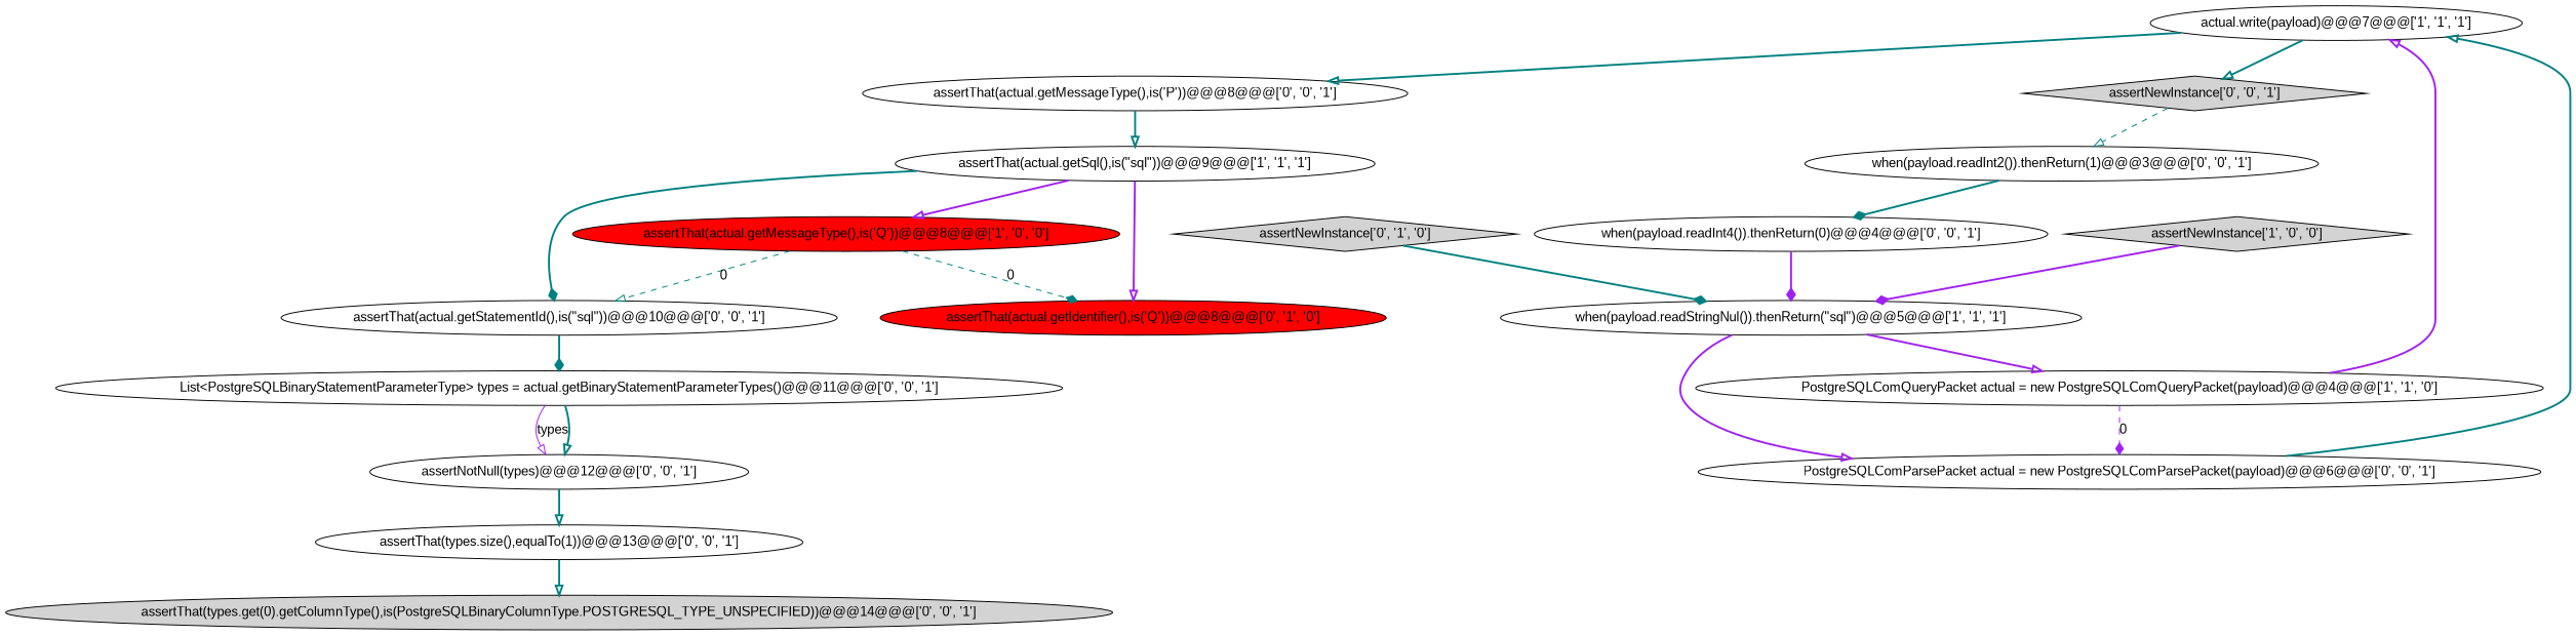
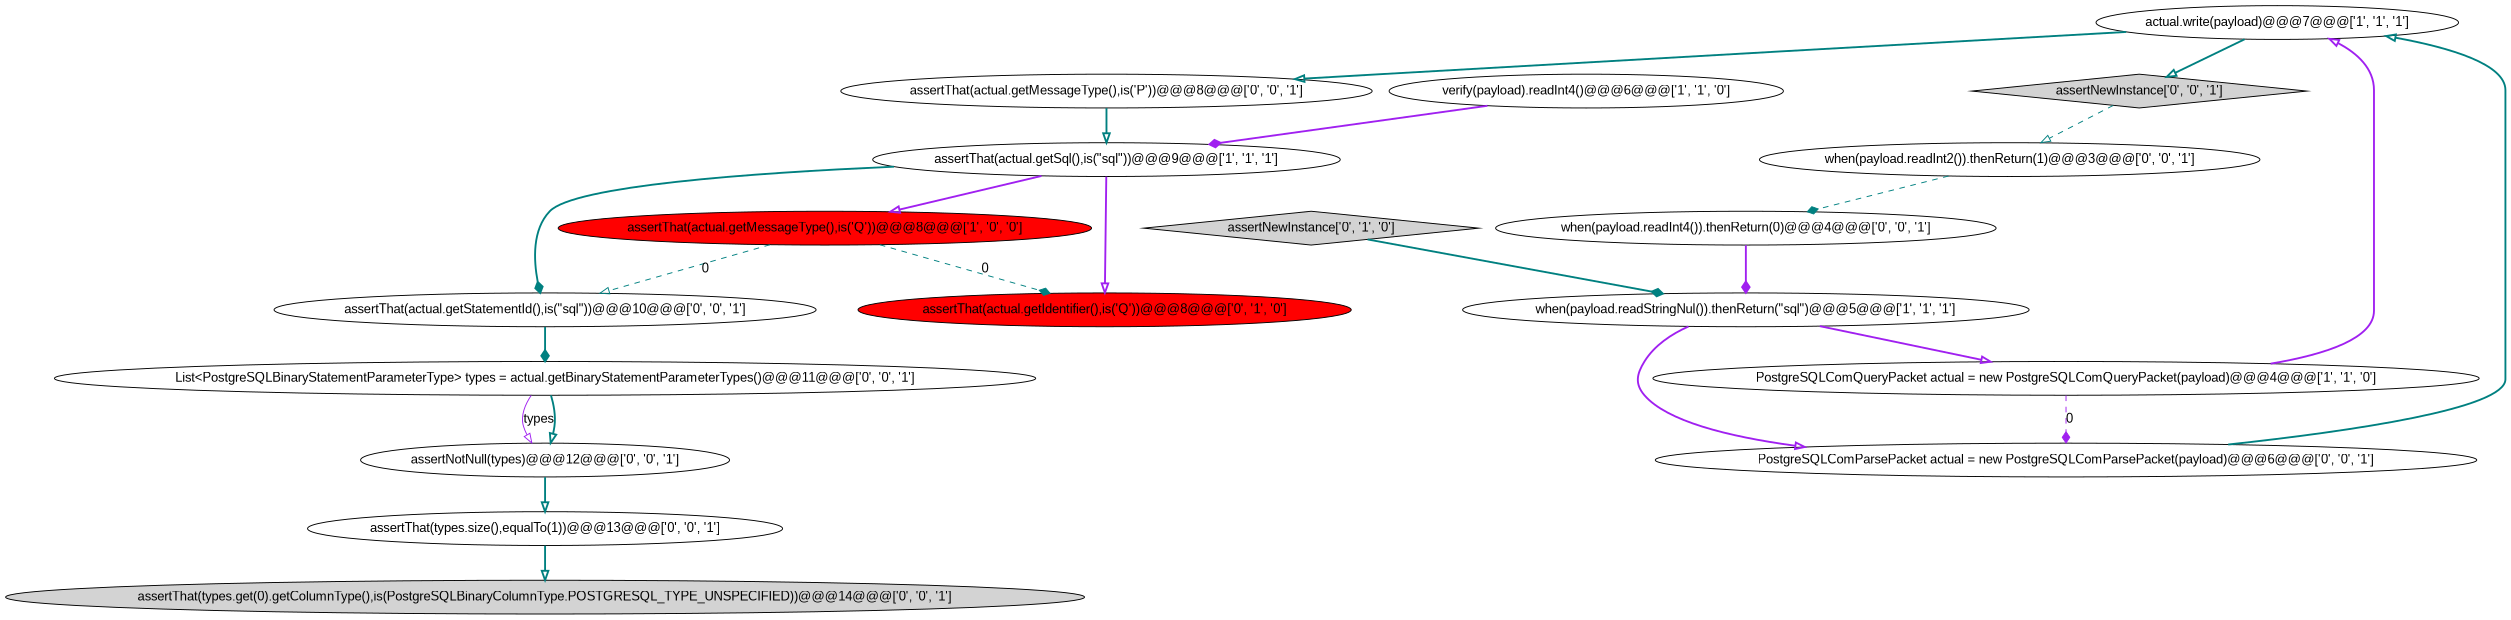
  digraph {
    fontname="Liberation Sans"
    node [fillcolor=white fontname="Liberation Sans" shape=ellipse style=filled]
    edge [arrowhead=onormal color=teal fontname="Liberation Sans" style=bold]
    n1 [label="assertThat(actual.getSql(),is(\"sql\"))@@@9@@@['1', '1', '1']"]
    n2 [label="assertThat(actual.getStatementId(),is(\"sql\"))@@@10@@@['0', '0', '1']"]
    n3 [fillcolor=red label="assertThat(actual.getIdentifier(),is('Q'))@@@8@@@['0', '1', '0']"]
    n4 [fillcolor=red label="assertThat(actual.getMessageType(),is('Q'))@@@8@@@['1', '0', '0']"]
    n5 [label="List<PostgreSQLBinaryStatementParameterType> types = actual.getBinaryStatementParameterTypes()@@@11@@@['0', '0', '1']"]
    n6 [label="assertThat(types.size(),equalTo(1))@@@13@@@['0', '0', '1']"]
    n7 [fillcolor=lightgray label="assertThat(types.get(0).getColumnType(),is(PostgreSQLBinaryColumnType.POSTGRESQL_TYPE_UNSPECIFIED))@@@14@@@['0', '0', '1']"]
    n8 [label="assertNotNull(types)@@@12@@@['0', '0', '1']"]
    n9 [fillcolor=lightgray label="assertNewInstance['0', '1', '0']" shape=diamond]
    n10 [label="when(payload.readStringNul()).thenReturn(\"sql\")@@@5@@@['1', '1', '1']"]
    n11 [label="PostgreSQLComQueryPacket actual = new PostgreSQLComQueryPacket(payload)@@@4@@@['1', '1', '0']"]
    n12 [label="PostgreSQLComParsePacket actual = new PostgreSQLComParsePacket(payload)@@@6@@@['0', '0', '1']"]
    n13 [label="when(payload.readInt2()).thenReturn(1)@@@3@@@['0', '0', '1']"]
    n14 [label="when(payload.readInt4()).thenReturn(0)@@@4@@@['0', '0', '1']"]
    n15 [fillcolor=lightgray label="assertNewInstance['0', '0', '1']" shape=diamond]
    n16 [label="actual.write(payload)@@@7@@@['1', '1', '1']"]
    n17 [label="assertThat(actual.getMessageType(),is('P'))@@@8@@@['0', '0', '1']"]
-   n19 [fillcolor=lightgray label="assertNewInstance['1', '0', '0']" shape=diamond]
+   n18 [label="verify(payload).readInt4()@@@6@@@['1', '1', '0']"]
    n1 -> n2 [arrowhead=diamond]
    n1 -> n3 [color=purple]
    n1 -> n4 [color=purple]
    n2 -> n5 [arrowhead=diamond]
    n4 -> n2 [label=0 style=dashed]
    n4 -> n3 [arrowhead=diamond label=0 style=dashed]
    n5 -> n8 [color=purple label=types style=solid]
    n5 -> n8
    n6 -> n7
    n8 -> n6
    n9 -> n10 [arrowhead=diamond]
    n10 -> n11 [color=purple]
    n10 -> n12 [color=purple]
    n11 -> n12 [arrowhead=diamond color=purple label=0 style=dashed]
    n11 -> n16 [color=purple]
    n12 -> n16
-   n13 -> n14 [arrowhead=diamond]
+   n13 -> n14 [arrowhead=diamond style=dashed]
    n14 -> n10 [arrowhead=diamond color=purple]
    n15 -> n13 [style=dashed]
    n16 -> n15
    n16 -> n17
    n17 -> n1
-   n19 -> n10 [arrowhead=diamond color=purple]
+   n18 -> n1 [arrowhead=diamond color=purple]
  }
